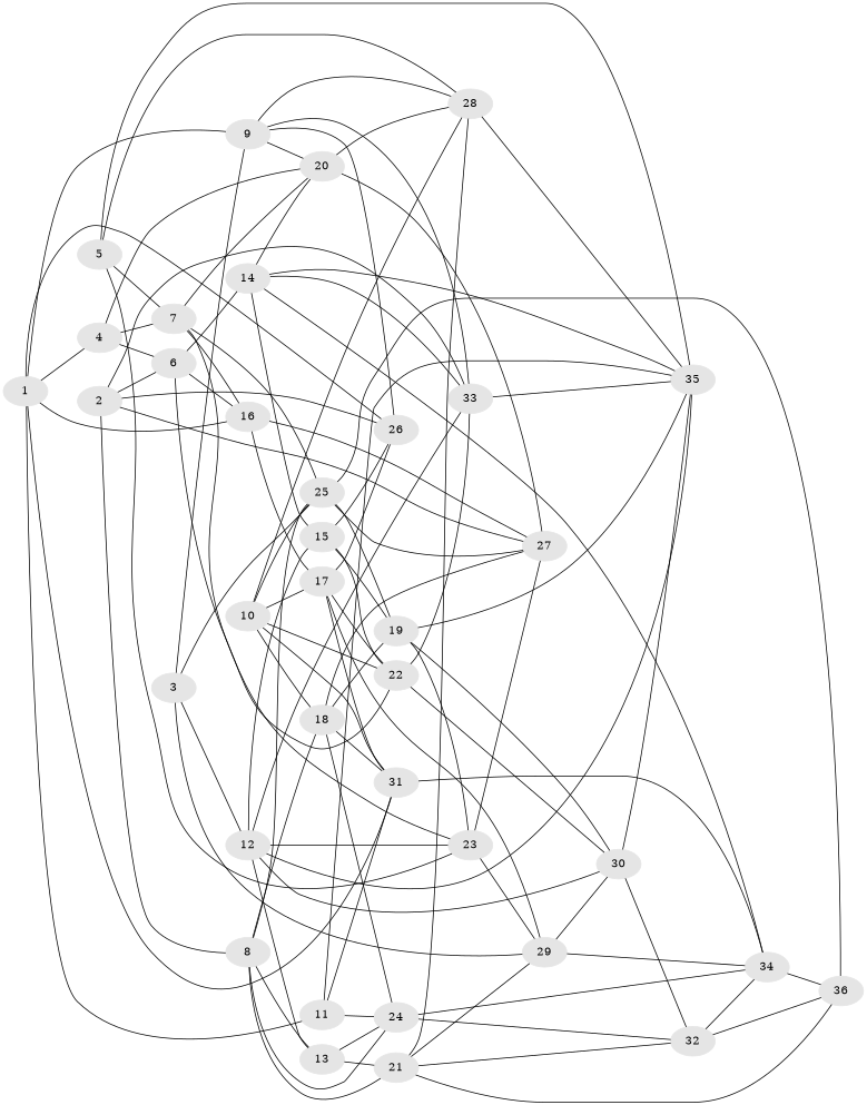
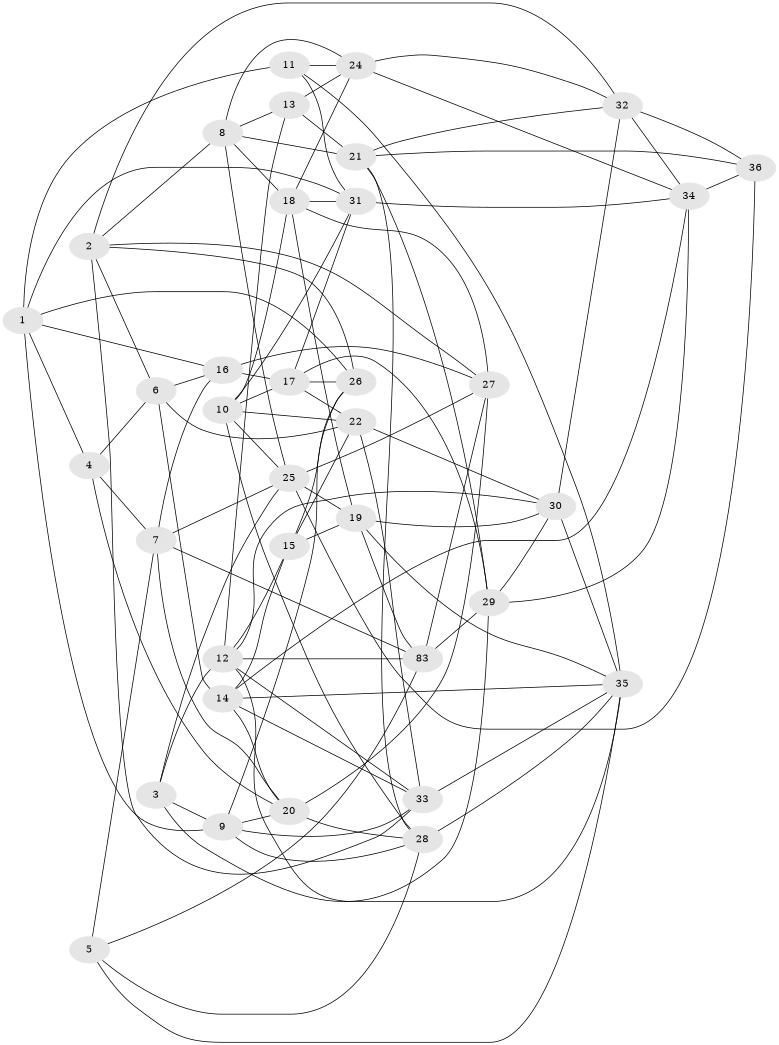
  graph {
    rankdir=LR
    node [color=gray90 style=filled]
    edge [weight=1.0]
    1
    4
    9
    11
    16
    26
    31
    6
    7
    20
    33
    28
    35
    24
    27
    17
    34
    2
    8
    32
    14
    22
    25
    13
    18
    21
    36
    3
    12
    29
-   23
+   23 [label=83]
    15
    30
    19
    5
    10
    1 -- 4
    1 -- 9
    1 -- 11
    1 -- 16
    1 -- 26
    1 -- 31
    4 -- 6
    4 -- 7
    4 -- 20
    9 -- 26
    9 -- 20
    9 -- 33
    9 -- 28
    11 -- 31
    11 -- 35
    11 -- 24
    16 -- 27
    16 -- 17
    31 -- 34
    6 -- 16 [weight=2.0]
    6 -- 14
    6 -- 22
    7 -- 16
    7 -- 20
    7 -- 25
    7 -- 23
    20 -- 28
    20 -- 27
    33 -- 35
    28 -- 35
    24 -- 34
    24 -- 32
    17 -- 26
    17 -- 31
    17 -- 22
    17 -- 29
    34 -- 36
    2 -- 26
    2 -- 6
    2 -- 33
    2 -- 27
    2 -- 8
+   2 -- 32
    8 -- 24
    8 -- 25
    8 -- 13
    8 -- 18
    8 -- 21
    32 -- 34
    32 -- 36
    14 -- 20
    14 -- 33
    14 -- 35
    14 -- 34
    14 -- 15
    22 -- 33
    22 -- 30
    25 -- 27
    25 -- 36
    25 -- 19
    13 -- 24
    13 -- 21
    18 -- 31
    18 -- 24
    18 -- 27
    18 -- 19
    21 -- 28
    21 -- 32
    21 -- 36
    21 -- 29
    3 -- 9
    3 -- 25
    3 -- 12
    3 -- 29
    12 -- 33
    12 -- 35
    12 -- 13
    12 -- 23
    12 -- 15
    12 -- 30
    29 -- 34
    29 -- 30
    23 -- 27
    23 -- 29
    15 -- 26 [weight=2.0]
    15 -- 22
    15 -- 19
    30 -- 35
    30 -- 32
    19 -- 35
    19 -- 23
    19 -- 30
    5 -- 7
    5 -- 28
    5 -- 35
    5 -- 23
    10 -- 31
    10 -- 28
    10 -- 17
    10 -- 22
    10 -- 25
    10 -- 18
  }
